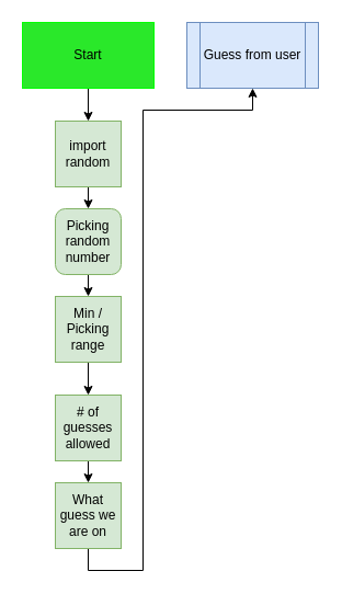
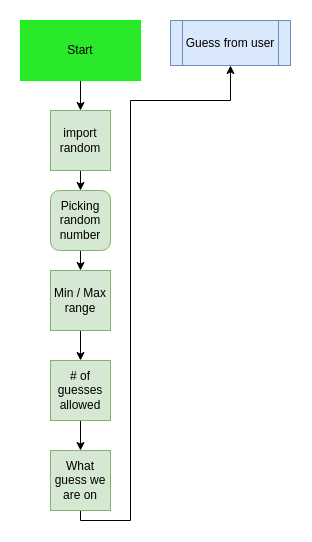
  <mxCell id="0" />
  <mxCell id="1" parent="0" />
  <mxCell id="2" style="edgeStyle=orthogonalEdgeStyle;rounded=0;orthogonalLoop=1;jettySize=auto;html=1;exitX=0.5;exitY=1;exitDx=0;exitDy=0;entryX=0.5;entryY=0;entryDx=0;entryDy=0;" edge="1" parent="1" source="3" target="5"><mxGeometry relative="1" as="geometry" /></mxCell>
  <mxCell id="3" value="Start" style="rounded=0;whiteSpace=wrap;html=1;fillColor=#2AE82A;strokeColor=#00FF00;" vertex="1" parent="1"><mxGeometry x="20" y="20" width="120" height="60" as="geometry" /></mxCell>
  <mxCell id="4" style="edgeStyle=orthogonalEdgeStyle;rounded=0;orthogonalLoop=1;jettySize=auto;html=1;exitX=0.5;exitY=1;exitDx=0;exitDy=0;entryX=0.5;entryY=0;entryDx=0;entryDy=0;" edge="1" parent="1" source="5" target="7"><mxGeometry relative="1" as="geometry" /></mxCell>
  <mxCell id="5" value="import random" style="rounded=0;whiteSpace=wrap;html=1;fillColor=#d5e8d4;strokeColor=#82b366;" vertex="1" parent="1"><mxGeometry x="50" y="110" width="60" height="60" as="geometry" /></mxCell>
  <mxCell id="6" style="edgeStyle=orthogonalEdgeStyle;rounded=0;orthogonalLoop=1;jettySize=auto;html=1;exitX=0.5;exitY=1;exitDx=0;exitDy=0;entryX=0.5;entryY=0;entryDx=0;entryDy=0;" edge="1" parent="1" source="7" target="9"><mxGeometry relative="1" as="geometry" /></mxCell>
  <mxCell id="7" value="Picking random number" style="whiteSpace=wrap;html=1;aspect=fixed;strokeColor=#82b366;fillColor=#d5e8d4;rounded=1;" vertex="1" parent="1"><mxGeometry x="50" y="190" width="60" height="60" as="geometry" /></mxCell>
  <mxCell id="8" style="edgeStyle=orthogonalEdgeStyle;rounded=0;orthogonalLoop=1;jettySize=auto;html=1;exitX=0.5;exitY=1;exitDx=0;exitDy=0;entryX=0.5;entryY=0;entryDx=0;entryDy=0;" edge="1" parent="1" source="9" target="11"><mxGeometry relative="1" as="geometry" /></mxCell>
- <mxCell id="9" value="Min / Picking range" style="whiteSpace=wrap;html=1;aspect=fixed;strokeColor=#82b366;fillColor=#d5e8d4;" vertex="1" parent="1"><mxGeometry x="50" y="270" width="60" height="60" as="geometry" /></mxCell>
+ <mxCell id="9" value="Min / Max range" style="whiteSpace=wrap;html=1;aspect=fixed;strokeColor=#82b366;fillColor=#d5e8d4;" vertex="1" parent="1"><mxGeometry x="50" y="270" width="60" height="60" as="geometry" /></mxCell>
  <mxCell id="10" style="edgeStyle=orthogonalEdgeStyle;rounded=0;orthogonalLoop=1;jettySize=auto;html=1;exitX=0.5;exitY=1;exitDx=0;exitDy=0;entryX=0.5;entryY=0;entryDx=0;entryDy=0;" edge="1" parent="1" source="11" target="13"><mxGeometry relative="1" as="geometry" /></mxCell>
  <mxCell id="11" value="# of guesses allowed" style="whiteSpace=wrap;html=1;aspect=fixed;fillColor=#d5e8d4;strokeColor=#82b366;" vertex="1" parent="1"><mxGeometry x="50" y="360" width="60" height="60" as="geometry" /></mxCell>
  <mxCell id="12" style="edgeStyle=orthogonalEdgeStyle;rounded=0;orthogonalLoop=1;jettySize=auto;html=1;exitX=0.5;exitY=1;exitDx=0;exitDy=0;entryX=0.5;entryY=1;entryDx=0;entryDy=0;" edge="1" parent="1" source="13" target="14"><mxGeometry relative="1" as="geometry"><Array as="points"><mxPoint x="80" y="520" /><mxPoint x="130" y="520" /><mxPoint x="130" y="100" /><mxPoint x="230" y="100" /></Array></mxGeometry></mxCell>
- <mxCell id="13" value="What guess we are on" style="whiteSpace=wrap;html=1;aspect=fixed;fillColor=#d5e8d4;strokeColor=#82b366;" vertex="1" parent="1"><mxGeometry x="50" y="440" width="60" height="60" as="geometry" /></mxCell>
- <mxCell id="14" value="Guess from user" style="shape=process;whiteSpace=wrap;html=1;backgroundOutline=1;fillColor=#dae8fc;strokeColor=#6c8ebf;" vertex="1" parent="1"><mxGeometry x="170" y="20" width="120" height="60" as="geometry" /></mxCell>
+ <mxCell id="13" value="What guess we are on" style="whiteSpace=wrap;html=1;aspect=fixed;fillColor=#d5e8d4;strokeColor=#82b366;" vertex="1" parent="1"><mxGeometry x="50" y="450" width="60" height="60" as="geometry" /></mxCell>
+ <mxCell id="14" value="Guess from user" style="shape=process;whiteSpace=wrap;html=1;backgroundOutline=1;fillColor=#dae8fc;strokeColor=#6c8ebf;" vertex="1" parent="1"><mxGeometry x="170" y="20" width="120" height="45" as="geometry" /></mxCell>
